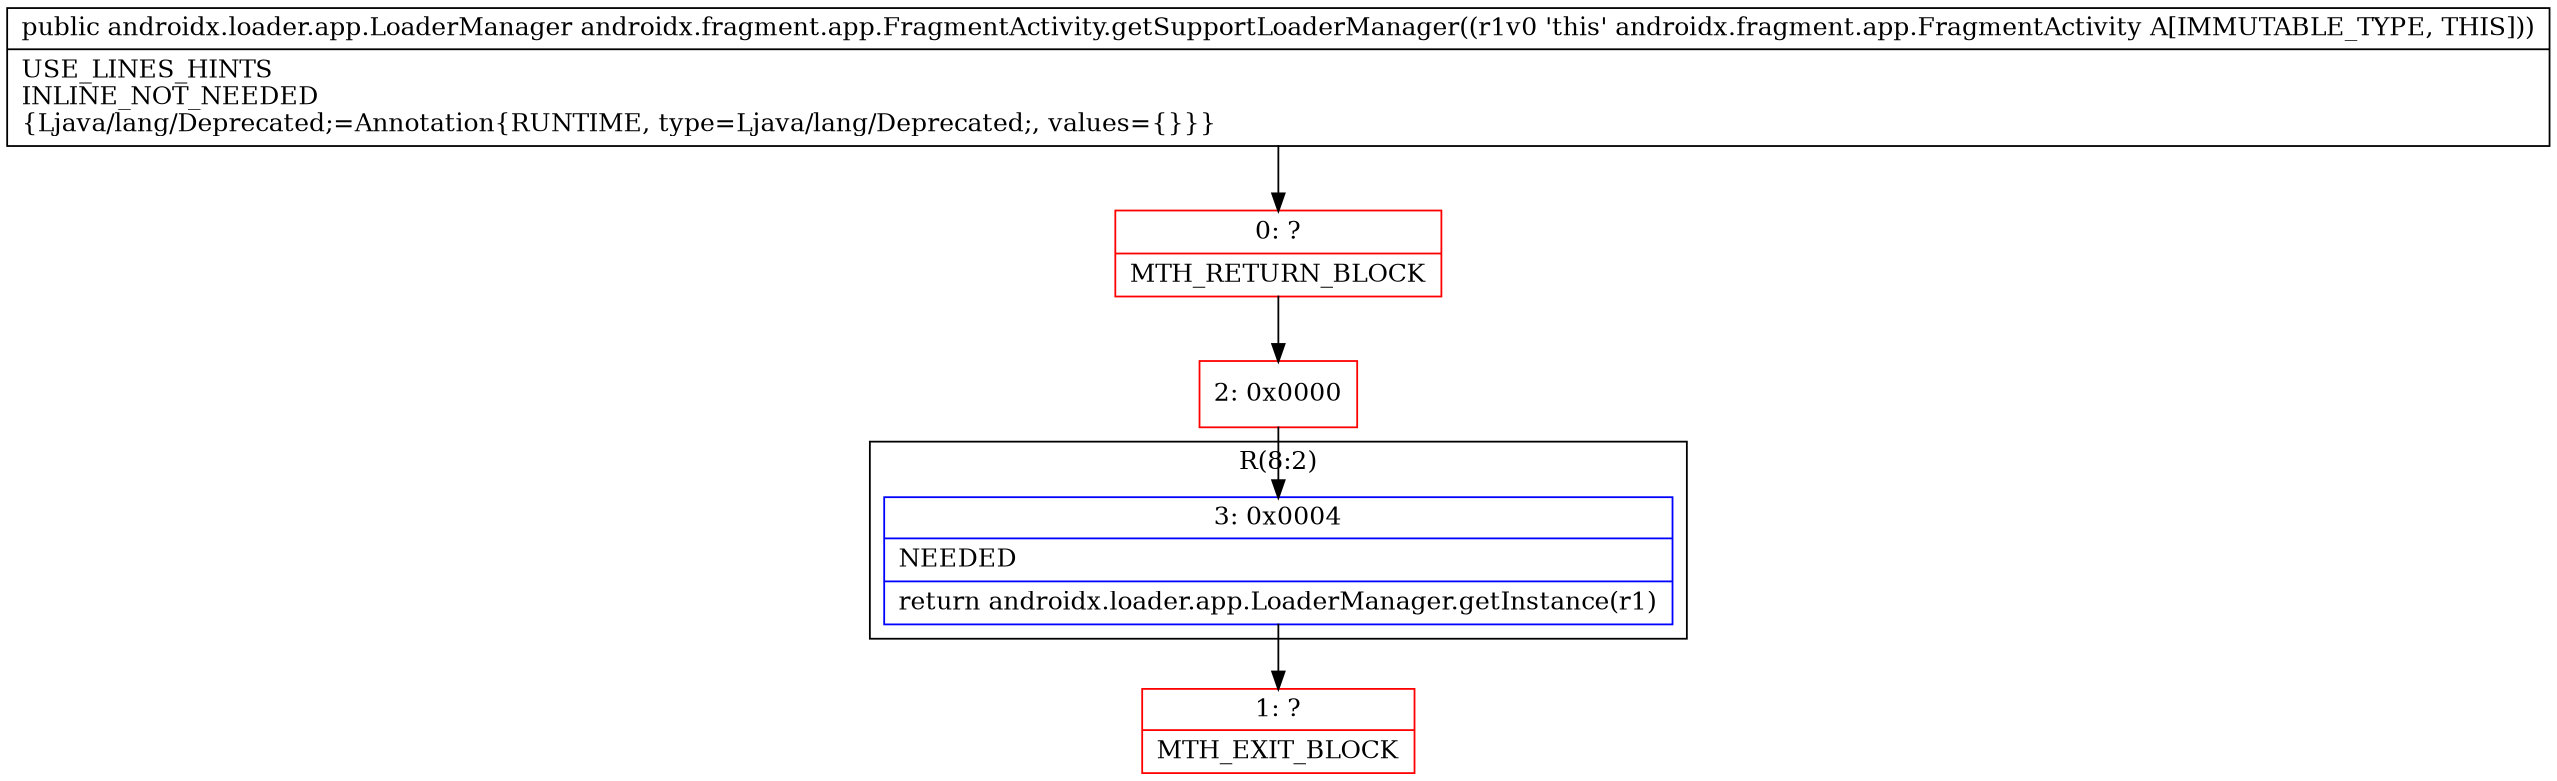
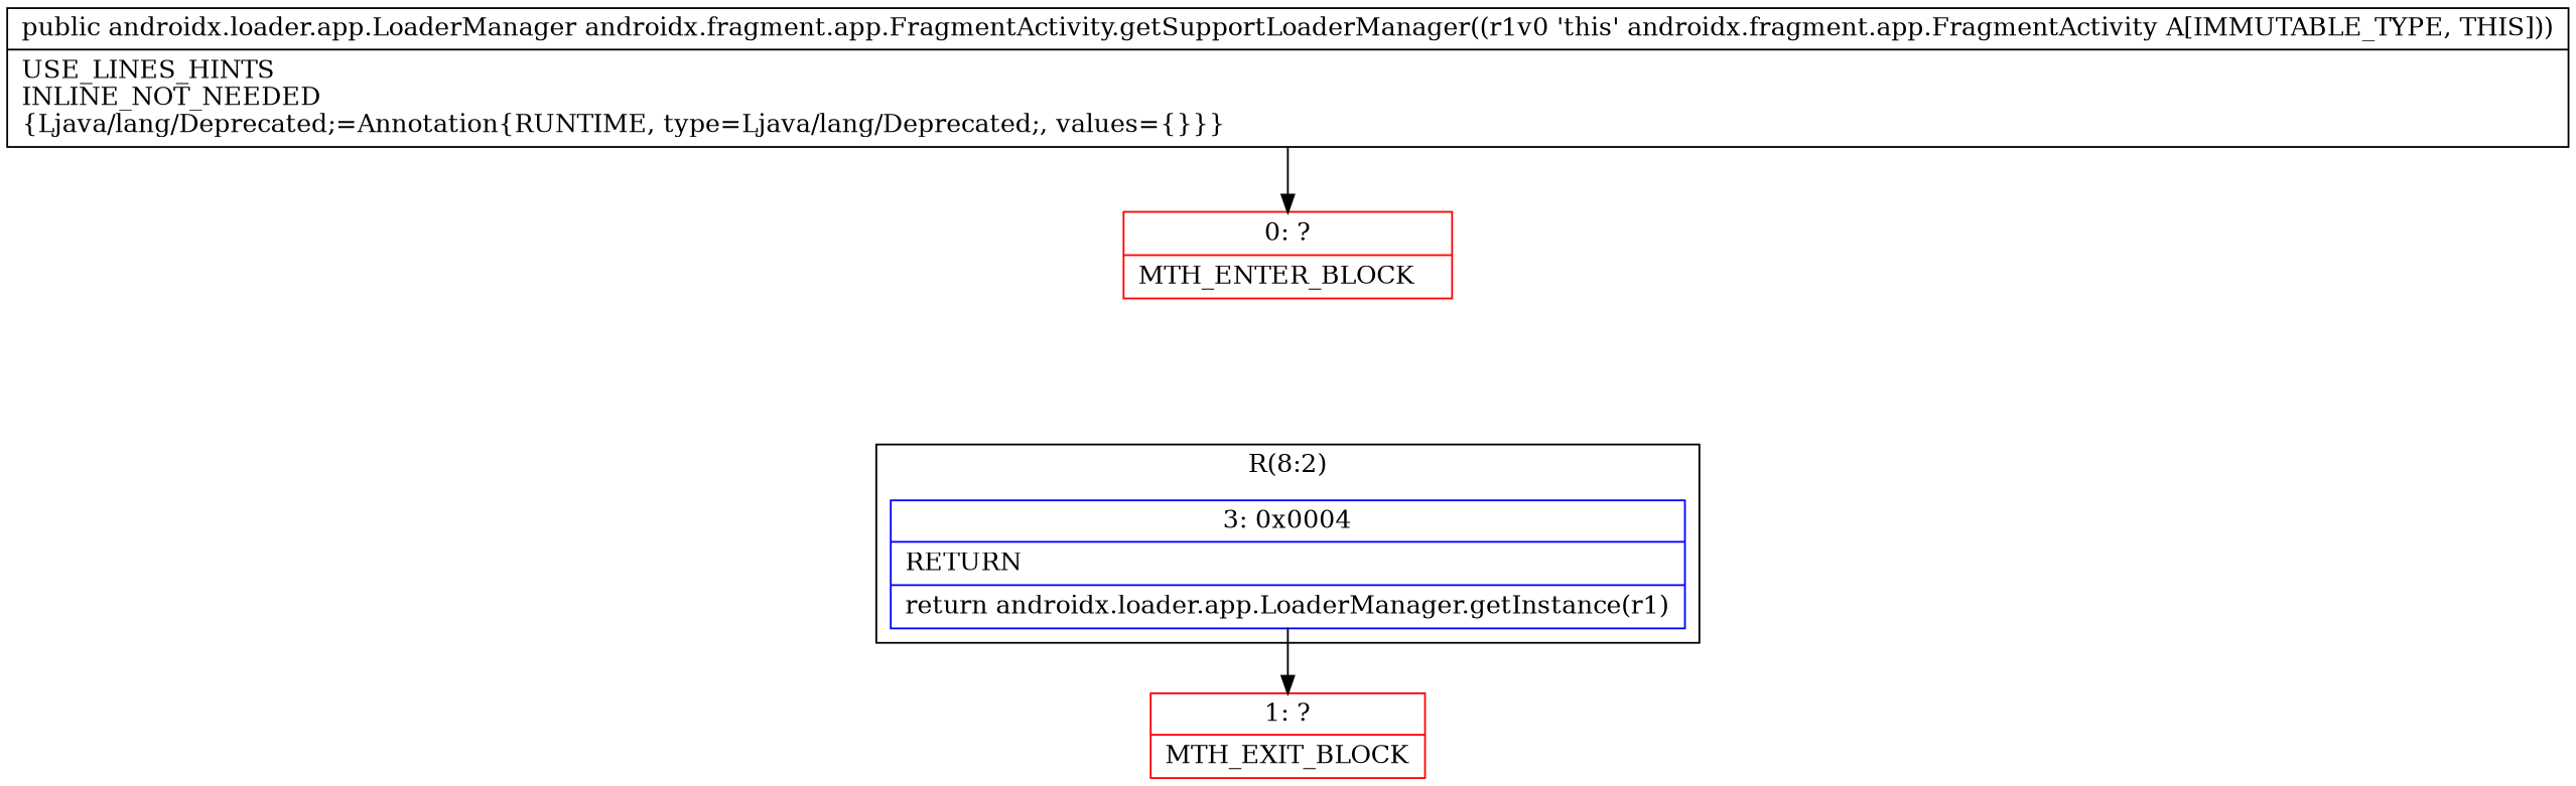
  digraph {
    node [color=red shape=record]
-   n1 [color=blue label="{3\:\ 0x0004|NEEDED\l|return androidx.loader.app.LoaderManager.getInstance(r1)\l}"]
+   n1 [color=blue label="{3\:\ 0x0004|RETURN\l|return androidx.loader.app.LoaderManager.getInstance(r1)\l}"]
    n2 [label="{1\:\ ?|MTH_EXIT_BLOCK\l}"]
-   n3 [label="{0\:\ ?|MTH_RETURN_BLOCK\l}"]
-   n4 [label="{2\:\ 0x0000}"]
+   n3 [label="{0\:\ ?|MTH_ENTER_BLOCK\l}"]
    n5 [label="{public androidx.loader.app.LoaderManager androidx.fragment.app.FragmentActivity.getSupportLoaderManager((r1v0 'this' androidx.fragment.app.FragmentActivity A[IMMUTABLE_TYPE, THIS]))  | USE_LINES_HINTS\lINLINE_NOT_NEEDED\l\{Ljava\/lang\/Deprecated;=Annotation\{RUNTIME, type=Ljava\/lang\/Deprecated;, values=\{\}\}\}\l}" color=""]
    subgraph cluster_1 {
      label="R(8:2)"
      n1
    }
    n1 -> n2
-   n3 -> n4
-   n4 -> n1
    n5 -> n3
  }
